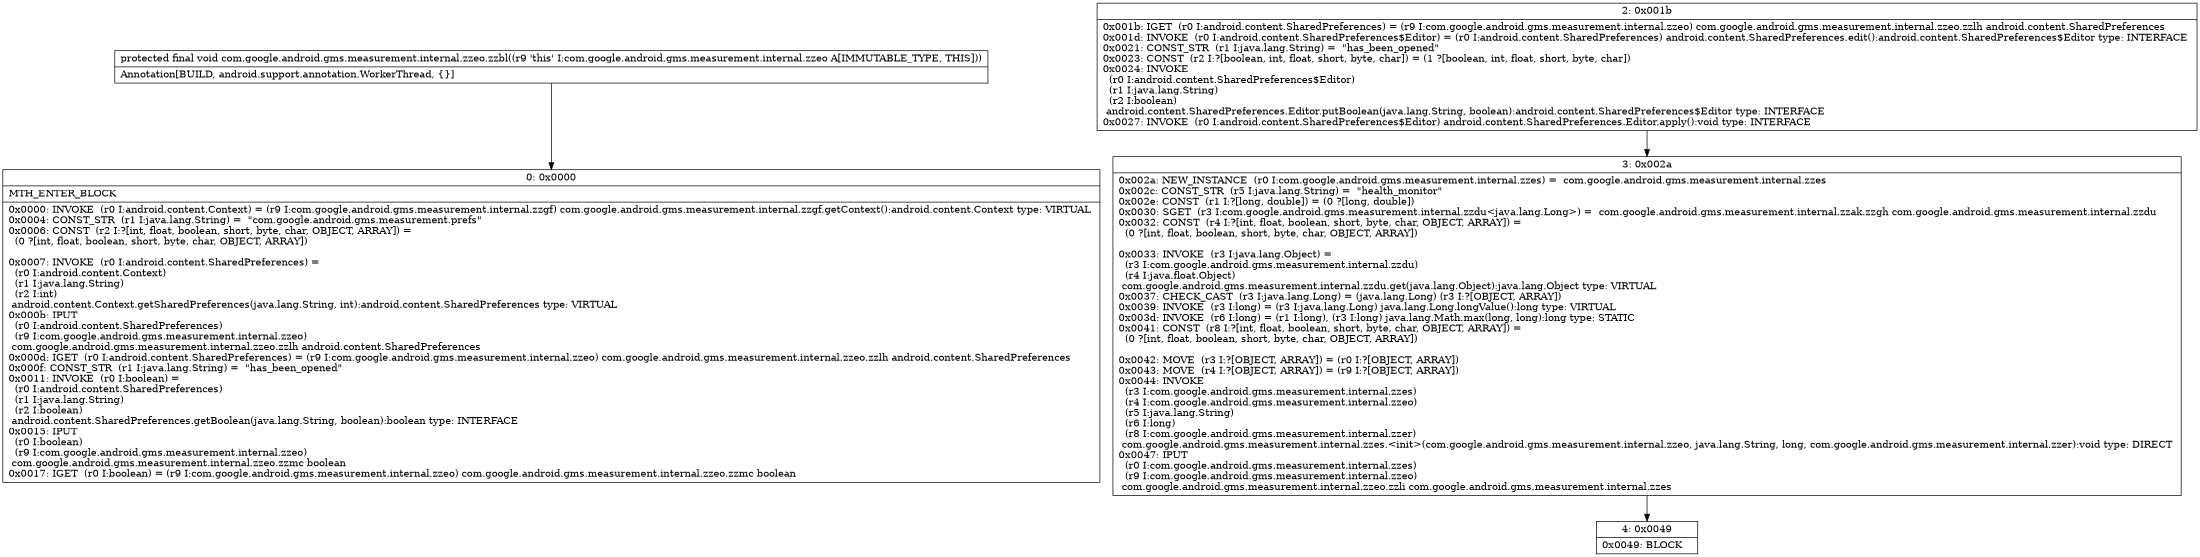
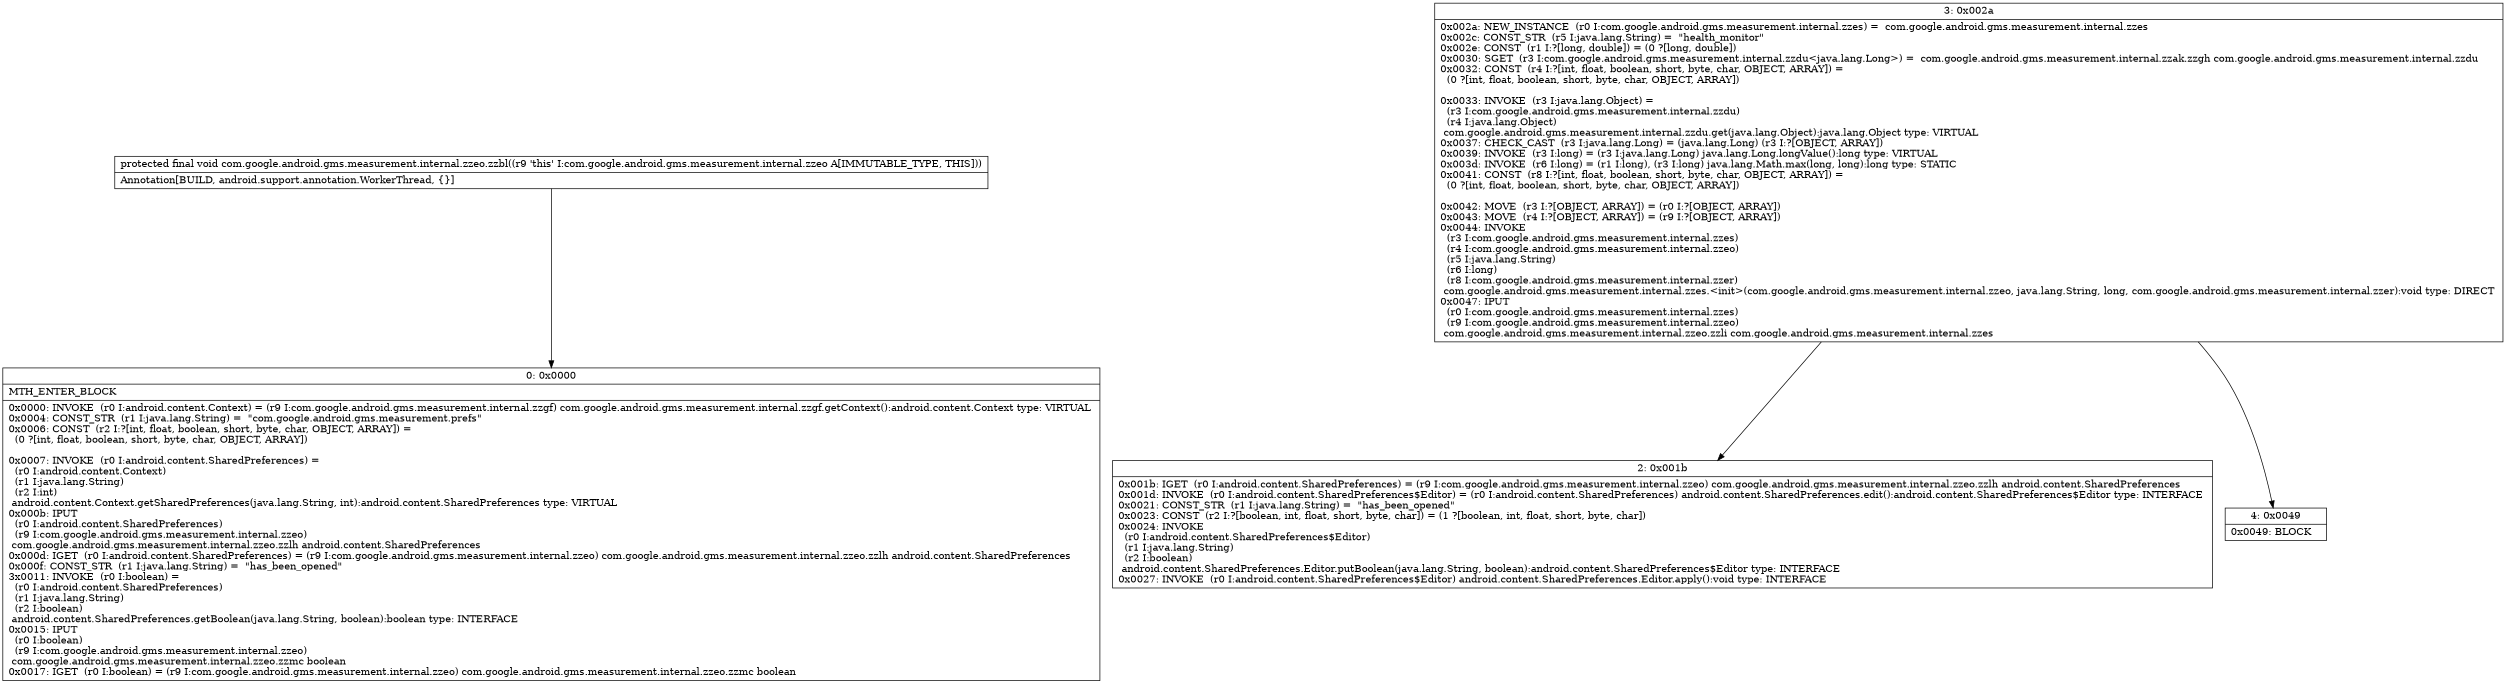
  digraph {
    node [shape=record]
-   n1 [label="{0\:\ 0x0000|MTH_ENTER_BLOCK\l|0x0000: INVOKE  (r0 I:android.content.Context) = (r9 I:com.google.android.gms.measurement.internal.zzgf) com.google.android.gms.measurement.internal.zzgf.getContext():android.content.Context type: VIRTUAL \l0x0004: CONST_STR  (r1 I:java.lang.String) =  \"com.google.android.gms.measurement.prefs\" \l0x0006: CONST  (r2 I:?[int, float, boolean, short, byte, char, OBJECT, ARRAY]) = \l  (0 ?[int, float, boolean, short, byte, char, OBJECT, ARRAY])\l \l0x0007: INVOKE  (r0 I:android.content.SharedPreferences) = \l  (r0 I:android.content.Context)\l  (r1 I:java.lang.String)\l  (r2 I:int)\l android.content.Context.getSharedPreferences(java.lang.String, int):android.content.SharedPreferences type: VIRTUAL \l0x000b: IPUT  \l  (r0 I:android.content.SharedPreferences)\l  (r9 I:com.google.android.gms.measurement.internal.zzeo)\l com.google.android.gms.measurement.internal.zzeo.zzlh android.content.SharedPreferences \l0x000d: IGET  (r0 I:android.content.SharedPreferences) = (r9 I:com.google.android.gms.measurement.internal.zzeo) com.google.android.gms.measurement.internal.zzeo.zzlh android.content.SharedPreferences \l0x000f: CONST_STR  (r1 I:java.lang.String) =  \"has_been_opened\" \l0x0011: INVOKE  (r0 I:boolean) = \l  (r0 I:android.content.SharedPreferences)\l  (r1 I:java.lang.String)\l  (r2 I:boolean)\l android.content.SharedPreferences.getBoolean(java.lang.String, boolean):boolean type: INTERFACE \l0x0015: IPUT  \l  (r0 I:boolean)\l  (r9 I:com.google.android.gms.measurement.internal.zzeo)\l com.google.android.gms.measurement.internal.zzeo.zzmc boolean \l0x0017: IGET  (r0 I:boolean) = (r9 I:com.google.android.gms.measurement.internal.zzeo) com.google.android.gms.measurement.internal.zzeo.zzmc boolean \l}"]
+   n1 [label="{0\:\ 0x0000|MTH_ENTER_BLOCK\l|0x0000: INVOKE  (r0 I:android.content.Context) = (r9 I:com.google.android.gms.measurement.internal.zzgf) com.google.android.gms.measurement.internal.zzgf.getContext():android.content.Context type: VIRTUAL \l0x0004: CONST_STR  (r1 I:java.lang.String) =  \"com.google.android.gms.measurement.prefs\" \l0x0006: CONST  (r2 I:?[int, float, boolean, short, byte, char, OBJECT, ARRAY]) = \l  (0 ?[int, float, boolean, short, byte, char, OBJECT, ARRAY])\l \l0x0007: INVOKE  (r0 I:android.content.SharedPreferences) = \l  (r0 I:android.content.Context)\l  (r1 I:java.lang.String)\l  (r2 I:int)\l android.content.Context.getSharedPreferences(java.lang.String, int):android.content.SharedPreferences type: VIRTUAL \l0x000b: IPUT  \l  (r0 I:android.content.SharedPreferences)\l  (r9 I:com.google.android.gms.measurement.internal.zzeo)\l com.google.android.gms.measurement.internal.zzeo.zzlh android.content.SharedPreferences \l0x000d: IGET  (r0 I:android.content.SharedPreferences) = (r9 I:com.google.android.gms.measurement.internal.zzeo) com.google.android.gms.measurement.internal.zzeo.zzlh android.content.SharedPreferences \l0x000f: CONST_STR  (r1 I:java.lang.String) =  \"has_been_opened\" \l3x0011: INVOKE  (r0 I:boolean) = \l  (r0 I:android.content.SharedPreferences)\l  (r1 I:java.lang.String)\l  (r2 I:boolean)\l android.content.SharedPreferences.getBoolean(java.lang.String, boolean):boolean type: INTERFACE \l0x0015: IPUT  \l  (r0 I:boolean)\l  (r9 I:com.google.android.gms.measurement.internal.zzeo)\l com.google.android.gms.measurement.internal.zzeo.zzmc boolean \l0x0017: IGET  (r0 I:boolean) = (r9 I:com.google.android.gms.measurement.internal.zzeo) com.google.android.gms.measurement.internal.zzeo.zzmc boolean \l}"]
    n2 [label="{2\:\ 0x001b|0x001b: IGET  (r0 I:android.content.SharedPreferences) = (r9 I:com.google.android.gms.measurement.internal.zzeo) com.google.android.gms.measurement.internal.zzeo.zzlh android.content.SharedPreferences \l0x001d: INVOKE  (r0 I:android.content.SharedPreferences$Editor) = (r0 I:android.content.SharedPreferences) android.content.SharedPreferences.edit():android.content.SharedPreferences$Editor type: INTERFACE \l0x0021: CONST_STR  (r1 I:java.lang.String) =  \"has_been_opened\" \l0x0023: CONST  (r2 I:?[boolean, int, float, short, byte, char]) = (1 ?[boolean, int, float, short, byte, char]) \l0x0024: INVOKE  \l  (r0 I:android.content.SharedPreferences$Editor)\l  (r1 I:java.lang.String)\l  (r2 I:boolean)\l android.content.SharedPreferences.Editor.putBoolean(java.lang.String, boolean):android.content.SharedPreferences$Editor type: INTERFACE \l0x0027: INVOKE  (r0 I:android.content.SharedPreferences$Editor) android.content.SharedPreferences.Editor.apply():void type: INTERFACE \l}"]
-   n3 [label="{3\:\ 0x002a|0x002a: NEW_INSTANCE  (r0 I:com.google.android.gms.measurement.internal.zzes) =  com.google.android.gms.measurement.internal.zzes \l0x002c: CONST_STR  (r5 I:java.lang.String) =  \"health_monitor\" \l0x002e: CONST  (r1 I:?[long, double]) = (0 ?[long, double]) \l0x0030: SGET  (r3 I:com.google.android.gms.measurement.internal.zzdu\<java.lang.Long\>) =  com.google.android.gms.measurement.internal.zzak.zzgh com.google.android.gms.measurement.internal.zzdu \l0x0032: CONST  (r4 I:?[int, float, boolean, short, byte, char, OBJECT, ARRAY]) = \l  (0 ?[int, float, boolean, short, byte, char, OBJECT, ARRAY])\l \l0x0033: INVOKE  (r3 I:java.lang.Object) = \l  (r3 I:com.google.android.gms.measurement.internal.zzdu)\l  (r4 I:java.float.Object)\l com.google.android.gms.measurement.internal.zzdu.get(java.lang.Object):java.lang.Object type: VIRTUAL \l0x0037: CHECK_CAST  (r3 I:java.lang.Long) = (java.lang.Long) (r3 I:?[OBJECT, ARRAY]) \l0x0039: INVOKE  (r3 I:long) = (r3 I:java.lang.Long) java.lang.Long.longValue():long type: VIRTUAL \l0x003d: INVOKE  (r6 I:long) = (r1 I:long), (r3 I:long) java.lang.Math.max(long, long):long type: STATIC \l0x0041: CONST  (r8 I:?[int, float, boolean, short, byte, char, OBJECT, ARRAY]) = \l  (0 ?[int, float, boolean, short, byte, char, OBJECT, ARRAY])\l \l0x0042: MOVE  (r3 I:?[OBJECT, ARRAY]) = (r0 I:?[OBJECT, ARRAY]) \l0x0043: MOVE  (r4 I:?[OBJECT, ARRAY]) = (r9 I:?[OBJECT, ARRAY]) \l0x0044: INVOKE  \l  (r3 I:com.google.android.gms.measurement.internal.zzes)\l  (r4 I:com.google.android.gms.measurement.internal.zzeo)\l  (r5 I:java.lang.String)\l  (r6 I:long)\l  (r8 I:com.google.android.gms.measurement.internal.zzer)\l com.google.android.gms.measurement.internal.zzes.\<init\>(com.google.android.gms.measurement.internal.zzeo, java.lang.String, long, com.google.android.gms.measurement.internal.zzer):void type: DIRECT \l0x0047: IPUT  \l  (r0 I:com.google.android.gms.measurement.internal.zzes)\l  (r9 I:com.google.android.gms.measurement.internal.zzeo)\l com.google.android.gms.measurement.internal.zzeo.zzli com.google.android.gms.measurement.internal.zzes \l}"]
+   n3 [label="{3\:\ 0x002a|0x002a: NEW_INSTANCE  (r0 I:com.google.android.gms.measurement.internal.zzes) =  com.google.android.gms.measurement.internal.zzes \l0x002c: CONST_STR  (r5 I:java.lang.String) =  \"health_monitor\" \l0x002e: CONST  (r1 I:?[long, double]) = (0 ?[long, double]) \l0x0030: SGET  (r3 I:com.google.android.gms.measurement.internal.zzdu\<java.lang.Long\>) =  com.google.android.gms.measurement.internal.zzak.zzgh com.google.android.gms.measurement.internal.zzdu \l0x0032: CONST  (r4 I:?[int, float, boolean, short, byte, char, OBJECT, ARRAY]) = \l  (0 ?[int, float, boolean, short, byte, char, OBJECT, ARRAY])\l \l0x0033: INVOKE  (r3 I:java.lang.Object) = \l  (r3 I:com.google.android.gms.measurement.internal.zzdu)\l  (r4 I:java.lang.Object)\l com.google.android.gms.measurement.internal.zzdu.get(java.lang.Object):java.lang.Object type: VIRTUAL \l0x0037: CHECK_CAST  (r3 I:java.lang.Long) = (java.lang.Long) (r3 I:?[OBJECT, ARRAY]) \l0x0039: INVOKE  (r3 I:long) = (r3 I:java.lang.Long) java.lang.Long.longValue():long type: VIRTUAL \l0x003d: INVOKE  (r6 I:long) = (r1 I:long), (r3 I:long) java.lang.Math.max(long, long):long type: STATIC \l0x0041: CONST  (r8 I:?[int, float, boolean, short, byte, char, OBJECT, ARRAY]) = \l  (0 ?[int, float, boolean, short, byte, char, OBJECT, ARRAY])\l \l0x0042: MOVE  (r3 I:?[OBJECT, ARRAY]) = (r0 I:?[OBJECT, ARRAY]) \l0x0043: MOVE  (r4 I:?[OBJECT, ARRAY]) = (r9 I:?[OBJECT, ARRAY]) \l0x0044: INVOKE  \l  (r3 I:com.google.android.gms.measurement.internal.zzes)\l  (r4 I:com.google.android.gms.measurement.internal.zzeo)\l  (r5 I:java.lang.String)\l  (r6 I:long)\l  (r8 I:com.google.android.gms.measurement.internal.zzer)\l com.google.android.gms.measurement.internal.zzes.\<init\>(com.google.android.gms.measurement.internal.zzeo, java.lang.String, long, com.google.android.gms.measurement.internal.zzer):void type: DIRECT \l0x0047: IPUT  \l  (r0 I:com.google.android.gms.measurement.internal.zzes)\l  (r9 I:com.google.android.gms.measurement.internal.zzeo)\l com.google.android.gms.measurement.internal.zzeo.zzli com.google.android.gms.measurement.internal.zzes \l}"]
    n4 [label="{4\:\ 0x0049|0x0049: BLOCK   \l}"]
    n5 [label="{protected final void com.google.android.gms.measurement.internal.zzeo.zzbl((r9 'this' I:com.google.android.gms.measurement.internal.zzeo A[IMMUTABLE_TYPE, THIS]))  | Annotation[BUILD, android.support.annotation.WorkerThread, \{\}]\l}"]
-   n2 -> n3
+   n3 -> n2
    n3 -> n4
    n5 -> n1
  }
